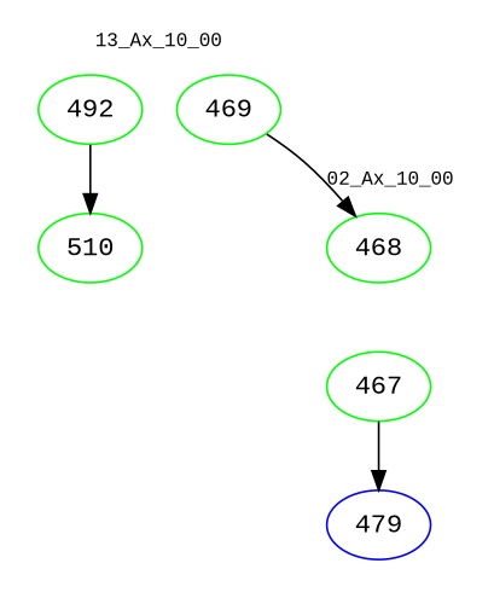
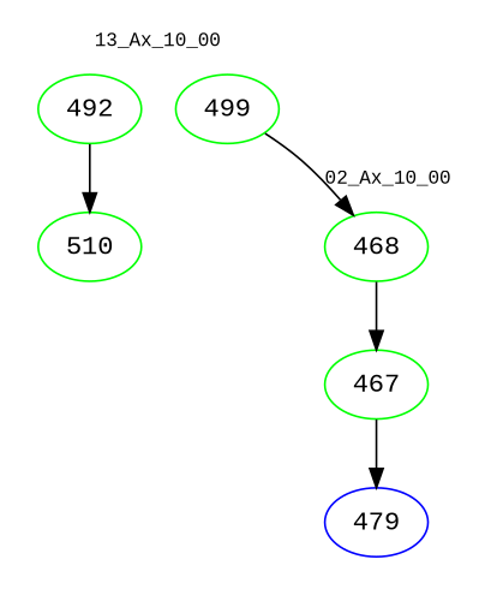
  digraph {
    fontname="Liberation Mono"
    node [color=green fontname="Liberation Mono"]
    edge [color=black fontname="Liberation Mono"]
-   n1 [label=469]
+   n1 [label=499]
    n2 [label=492]
    n3 [label=510]
    n4 [label=468]
    n5 [label=467]
    n6 [color=blue label=479]
    subgraph cluster_1 {
      color=white
      fontsize=10
      label="13_Ax_10_00"
      n1
      n2
      n3
    }
    subgraph cluster_2 {
      color=white
      fontsize=10
      label="02_Ax_10_00"
      n4
      n5
      n6
    }
    n1 -> n4
    n2 -> n3
+   n4 -> n5
    n5 -> n6
  }
